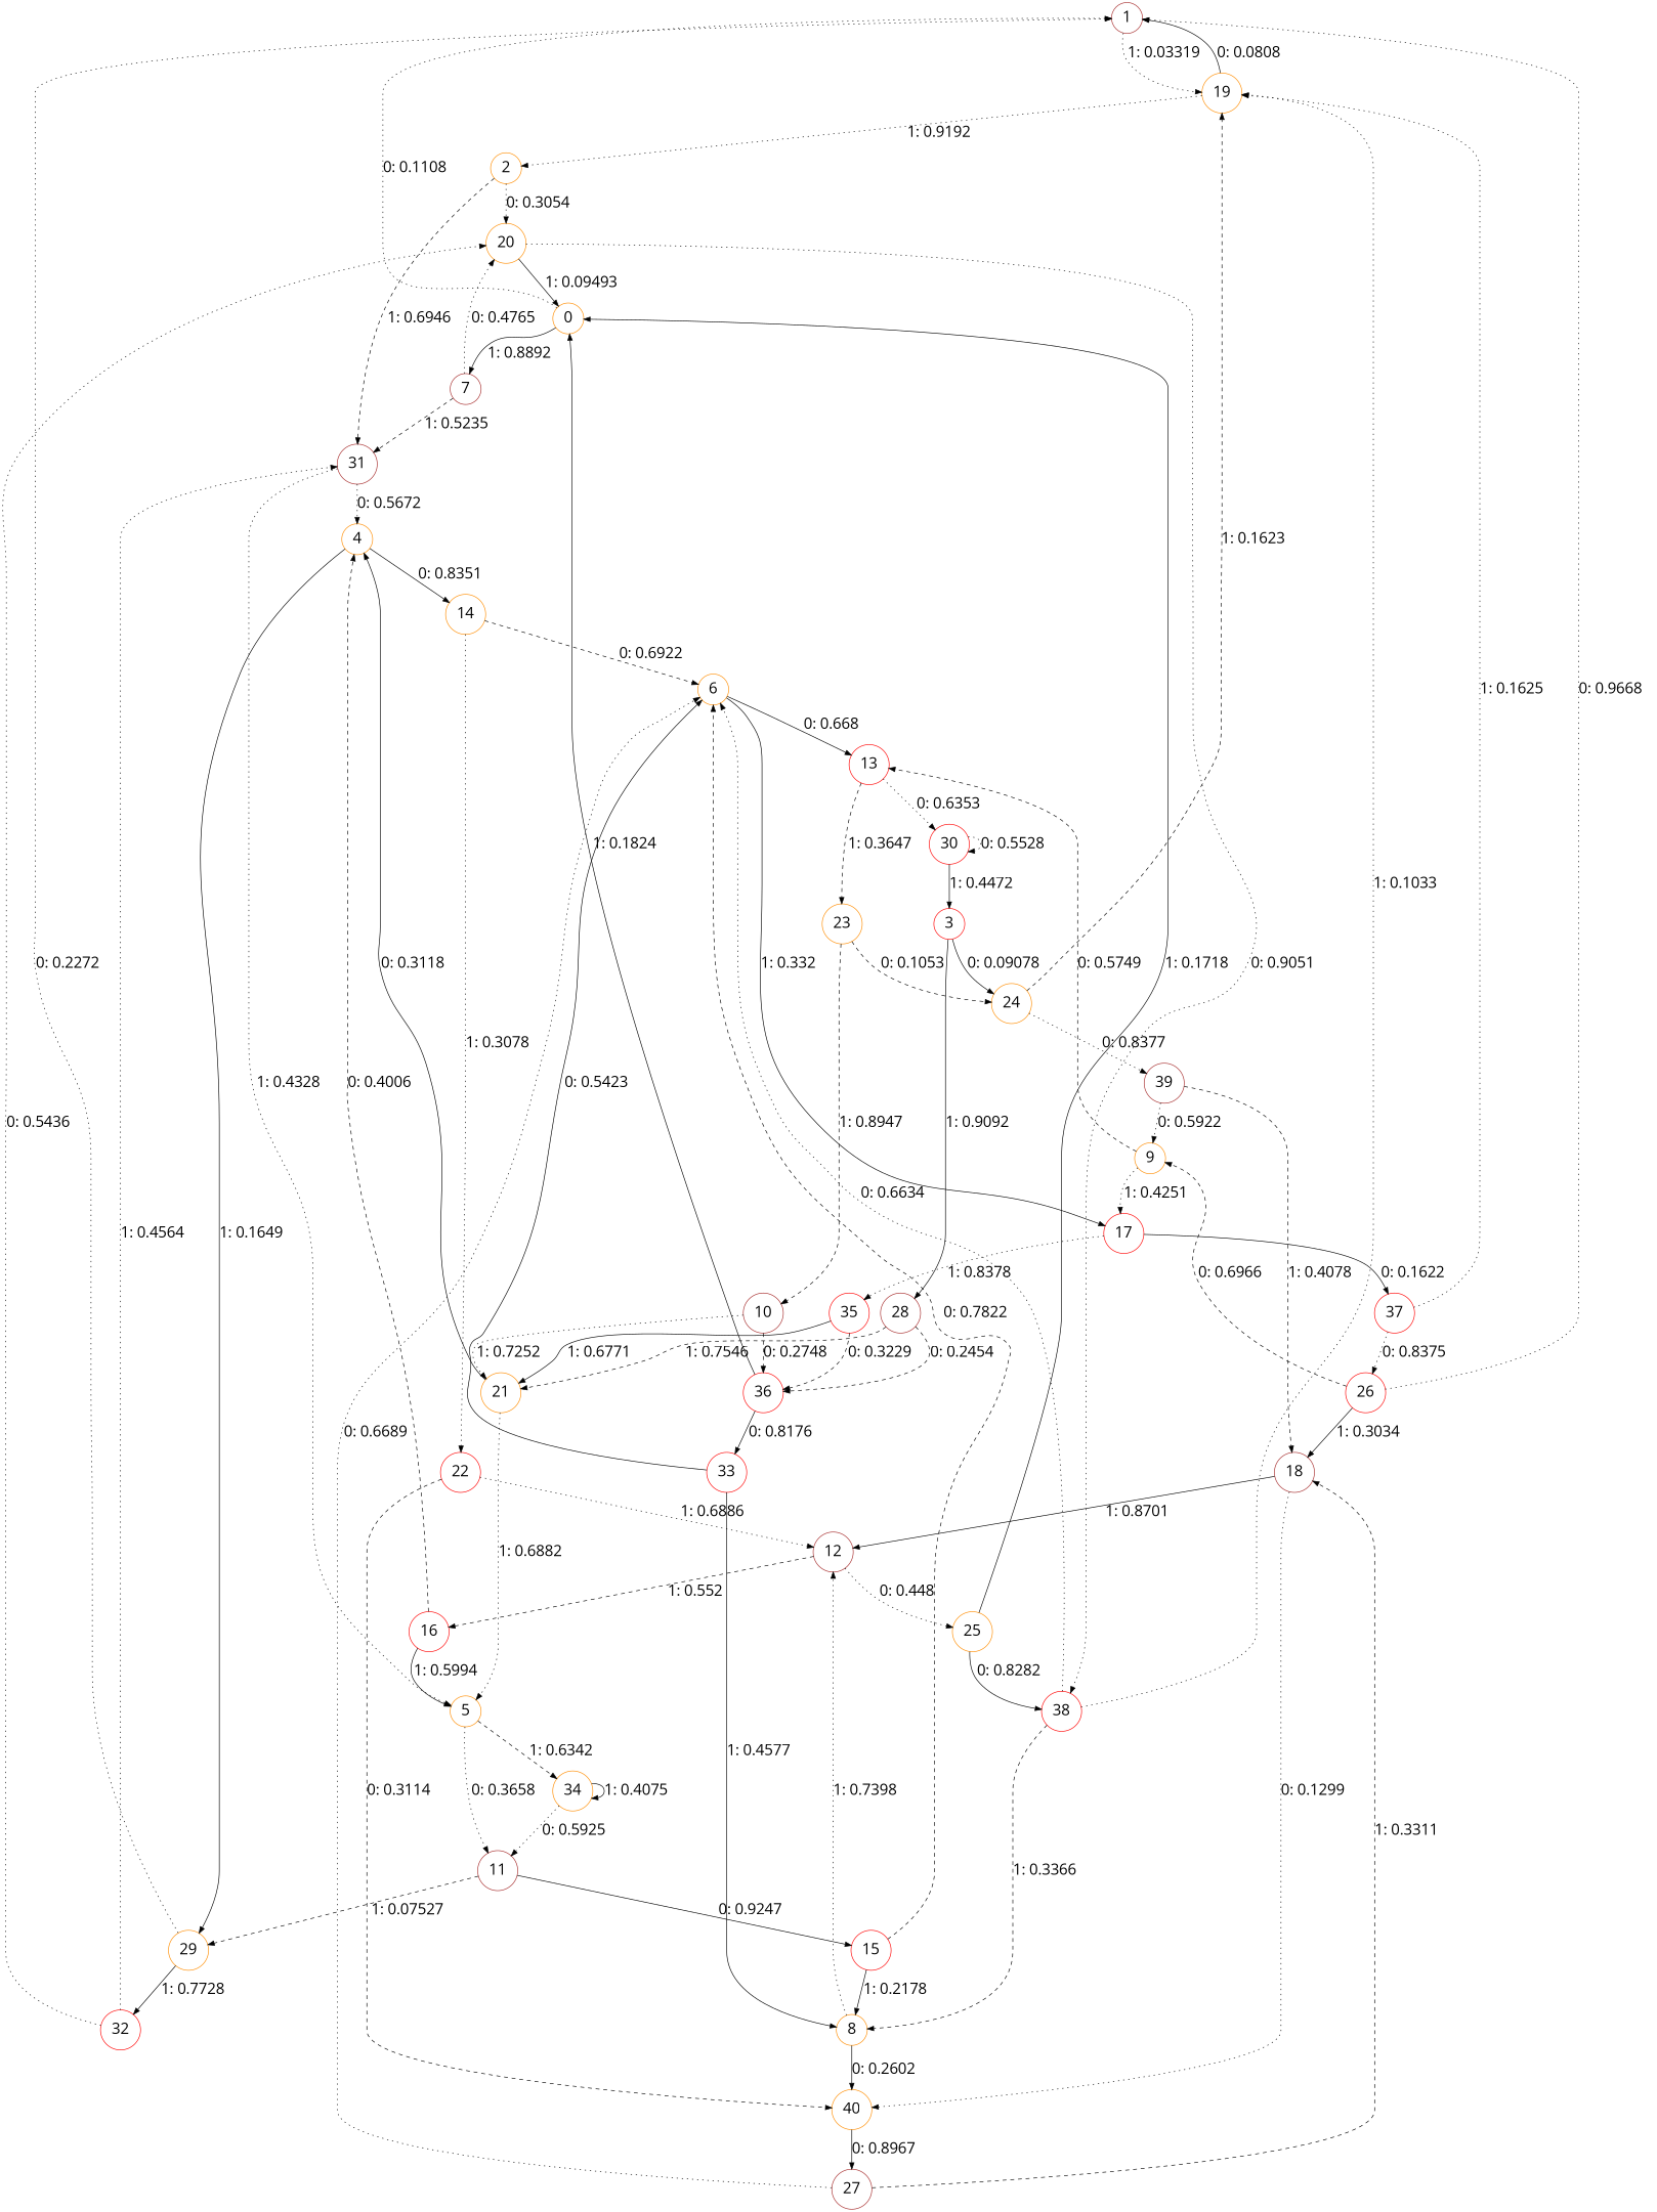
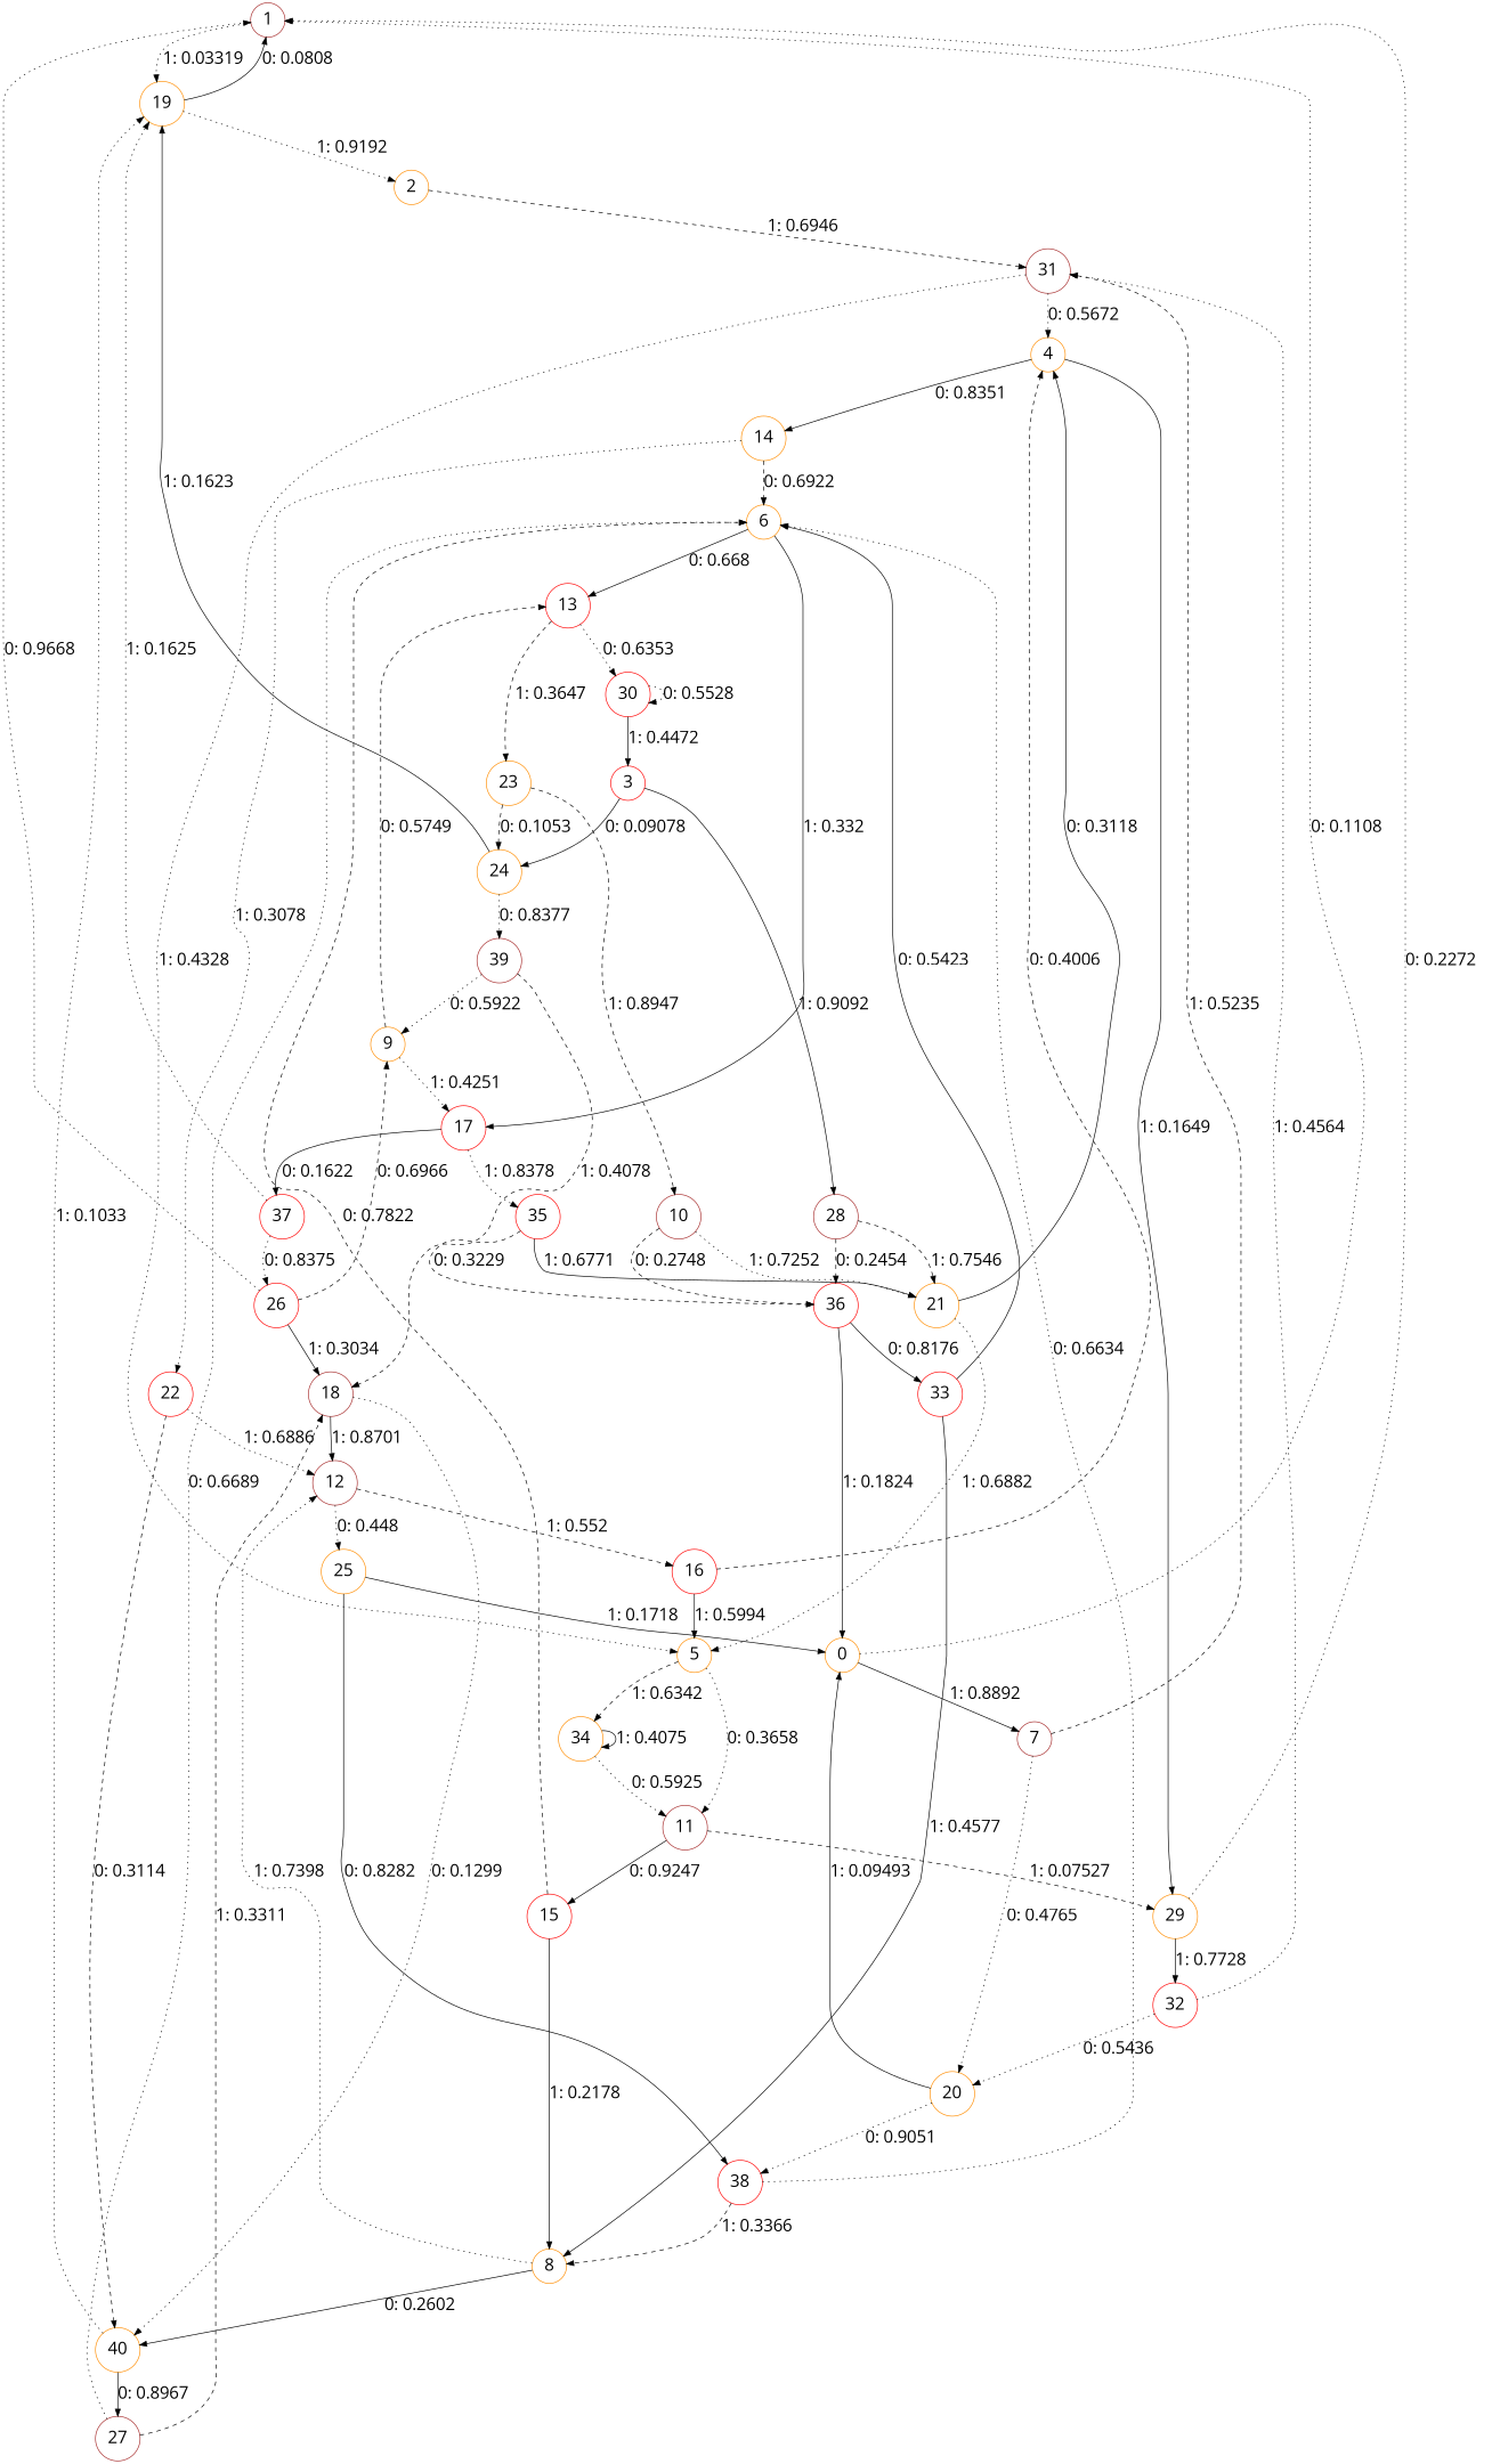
  digraph {
    fontname="Open Sans"
    node [color=darkorange fontname="Open Sans" fontsize=24 shape=circle]
    edge [fontname="Open Sans" fontsize=24 style=dotted]
    1 [color=brown]
    0
    7 [color=brown]
    19
    20
    31 [color=brown]
    26 [color=red]
    9
    18 [color=brown]
    2
    38 [color=red]
    4
    5
    13 [color=red]
    17 [color=red]
    40
    12 [color=brown]
    6
    8
    14
    29
    11 [color=brown]
    34
    3 [color=red]
    24
    28 [color=brown]
    39 [color=brown]
    36 [color=red]
    21
    33 [color=red]
    22 [color=red]
    32 [color=red]
    15 [color=red]
    30 [color=red]
    23
    37 [color=red]
    35 [color=red]
    10 [color=brown]
    27 [color=brown]
    25
    16 [color=red]
    1 -> 19 [label="1: 0.03319  "]
    0 -> 1 [label="0: 0.1108   "]
    0 -> 7 [label="1: 0.8892   " style=solid]
    7 -> 20 [label="0: 0.4765   "]
    7 -> 31 [label="1: 0.5235   " style=dashed]
    19 -> 1 [label="0: 0.0808   " style=solid]
    19 -> 2 [label="1: 0.9192   "]
    20 -> 0 [label="1: 0.09493  " style=solid]
    20 -> 38 [label="0: 0.9051   "]
    31 -> 4 [label="0: 0.5672   "]
    31 -> 5 [label="1: 0.4328   "]
    26 -> 1 [label="0: 0.9668   "]
    26 -> 9 [label="0: 0.6966   " style=dashed]
    26 -> 18 [label="1: 0.3034   " style=solid]
    9 -> 13 [label="0: 0.5749   " style=dashed]
    9 -> 17 [label="1: 0.4251   "]
    18 -> 40 [label="0: 0.1299   "]
    18 -> 12 [label="1: 0.8701   " style=solid]
-   2 -> 20 [label="0: 0.3054   "]
    2 -> 31 [label="1: 0.6946   " style=dashed]
    38 -> 6 [label="0: 0.6634   "]
    38 -> 8 [label="1: 0.3366   " style=dashed]
    4 -> 14 [label="0: 0.8351   " style=solid]
    4 -> 29 [label="1: 0.1649   " style=solid]
    5 -> 11 [label="0: 0.3658   "]
    5 -> 34 [label="1: 0.6342   " style=dashed]
    13 -> 30 [label="0: 0.6353   "]
    13 -> 23 [label="1: 0.3647   " style=dashed]
    17 -> 37 [label="0: 0.1622   " style=solid]
    17 -> 35 [label="1: 0.8378   "]
-   38 -> 19 [label="1: 0.1033   "]
+   40 -> 19 [label="1: 0.1033   "]
    40 -> 27 [label="0: 0.8967   " style=solid]
    12 -> 25 [label="0: 0.448    "]
    12 -> 16 [label="1: 0.552    " style=dashed]
    6 -> 13 [label="0: 0.668    " style=solid]
    6 -> 17 [label="1: 0.332    " style=solid]
    8 -> 40 [label="0: 0.2602   " style=solid]
    8 -> 12 [label="1: 0.7398   "]
    14 -> 6 [label="0: 0.6922   " style=dashed]
    14 -> 22 [label="1: 0.3078   "]
    29 -> 1 [label="0: 0.2272   "]
    29 -> 32 [label="1: 0.7728   " style=solid]
    11 -> 29 [label="1: 0.07527  " style=dashed]
    11 -> 15 [label="0: 0.9247   " style=solid]
    34 -> 11 [label="0: 0.5925   "]
    34 -> 34 [label="1: 0.4075   " style=solid]
    3 -> 24 [label="0: 0.09078  " style=solid]
    3 -> 28 [label="1: 0.9092   " style=solid]
-   24 -> 19 [label="1: 0.1623   " style=dashed]
+   24 -> 19 [label="1: 0.1623   " style=solid]
    24 -> 39 [label="0: 0.8377   "]
    28 -> 36 [label="0: 0.2454   " style=dashed]
    28 -> 21 [label="1: 0.7546   " style=dashed]
    39 -> 9 [label="0: 0.5922   "]
    39 -> 18 [label="1: 0.4078   " style=dashed]
    36 -> 0 [label="1: 0.1824   " style=solid]
    36 -> 33 [label="0: 0.8176   " style=solid]
    21 -> 4 [label="0: 0.3118   " style=solid]
    21 -> 5 [label="1: 0.6882   "]
    33 -> 6 [label="0: 0.5423   " style=solid]
    33 -> 8 [label="1: 0.4577   " style=solid]
    22 -> 40 [label="0: 0.3114   " style=dashed]
    22 -> 12 [label="1: 0.6886   "]
    32 -> 20 [label="0: 0.5436   "]
    32 -> 31 [label="1: 0.4564   "]
    15 -> 6 [label="0: 0.7822   " style=dashed]
    15 -> 8 [label="1: 0.2178   " style=solid]
    30 -> 3 [label="1: 0.4472   " style=solid]
    30 -> 30 [label="0: 0.5528   "]
    23 -> 24 [label="0: 0.1053   " style=dashed]
    23 -> 10 [label="1: 0.8947   " style=dashed]
    37 -> 19 [label="1: 0.1625   "]
    37 -> 26 [label="0: 0.8375   "]
    35 -> 36 [label="0: 0.3229   " style=dashed]
    35 -> 21 [label="1: 0.6771   " style=solid]
    10 -> 36 [label="0: 0.2748   " style=dashed]
    10 -> 21 [label="1: 0.7252   "]
    27 -> 18 [label="1: 0.3311   " style=dashed]
    27 -> 6 [label="0: 0.6689   "]
    25 -> 0 [label="1: 0.1718   " style=solid]
    25 -> 38 [label="0: 0.8282   " style=solid]
    16 -> 4 [label="0: 0.4006   " style=dashed]
    16 -> 5 [label="1: 0.5994   " style=solid]
  }
